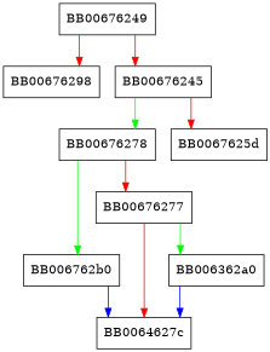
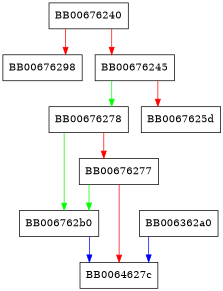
  digraph {
    splines=ortho
    node [shape=box]
    edge [color=red]
-   BB00676240 [label=BB00676249]
+   BB00676240
    BB00676298
    BB00676245
    n4 [label=BB00676278]
    BB0067625d
    BB006762b0
    BB00676277
    n8 [label=BB0064627c]
    n9 [label=BB006362a0]
    BB00676240 -> BB00676298
    BB00676240 -> BB00676245
    BB00676245 -> n4 [color=green]
    BB00676245 -> BB0067625d
    n4 -> BB006762b0 [color=green]
    n4 -> BB00676277
    BB006762b0 -> n8 [color=blue]
    BB00676277 -> n8
-   BB00676277 -> n9 [color=green]
+   BB00676277 -> BB006762b0 [color=green]
    n9 -> n8 [color=blue]
  }
